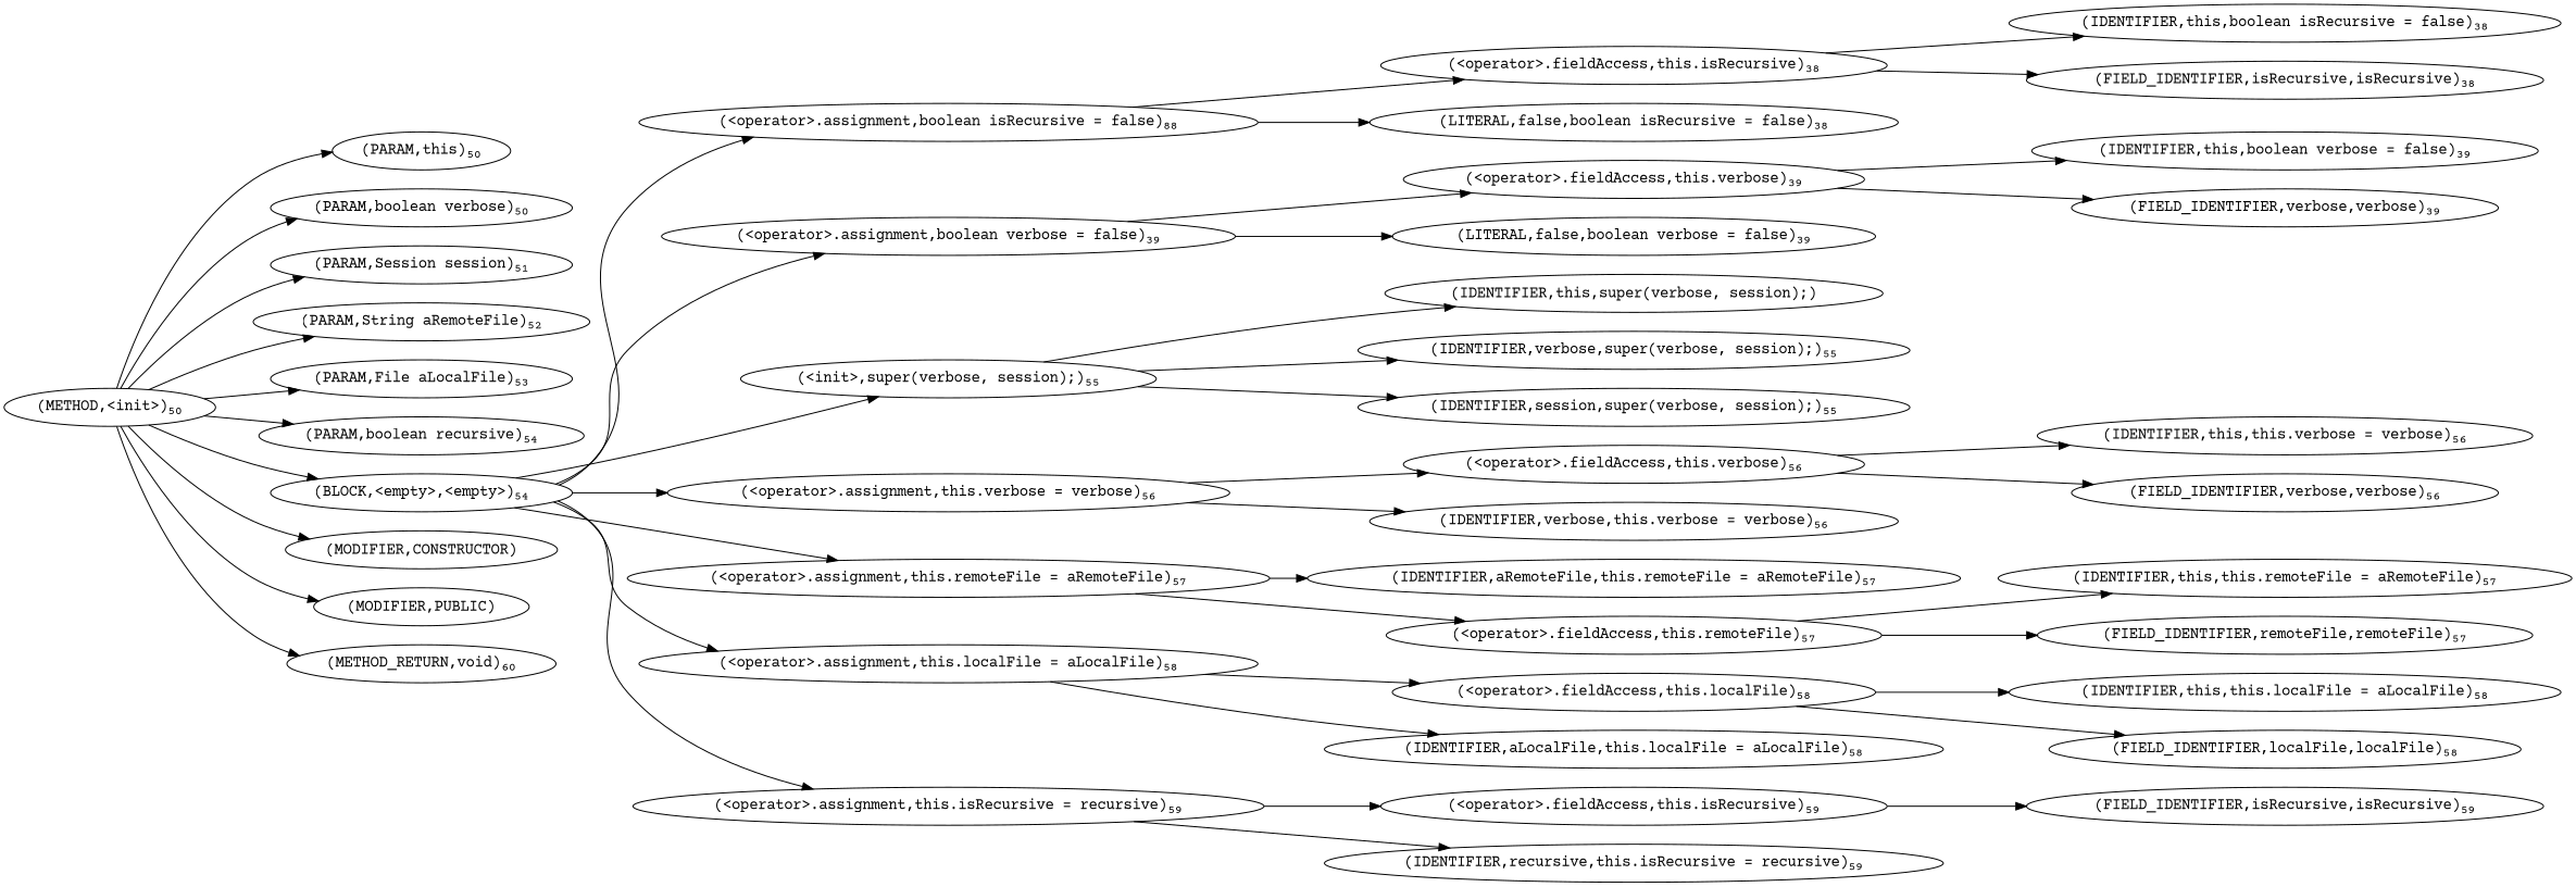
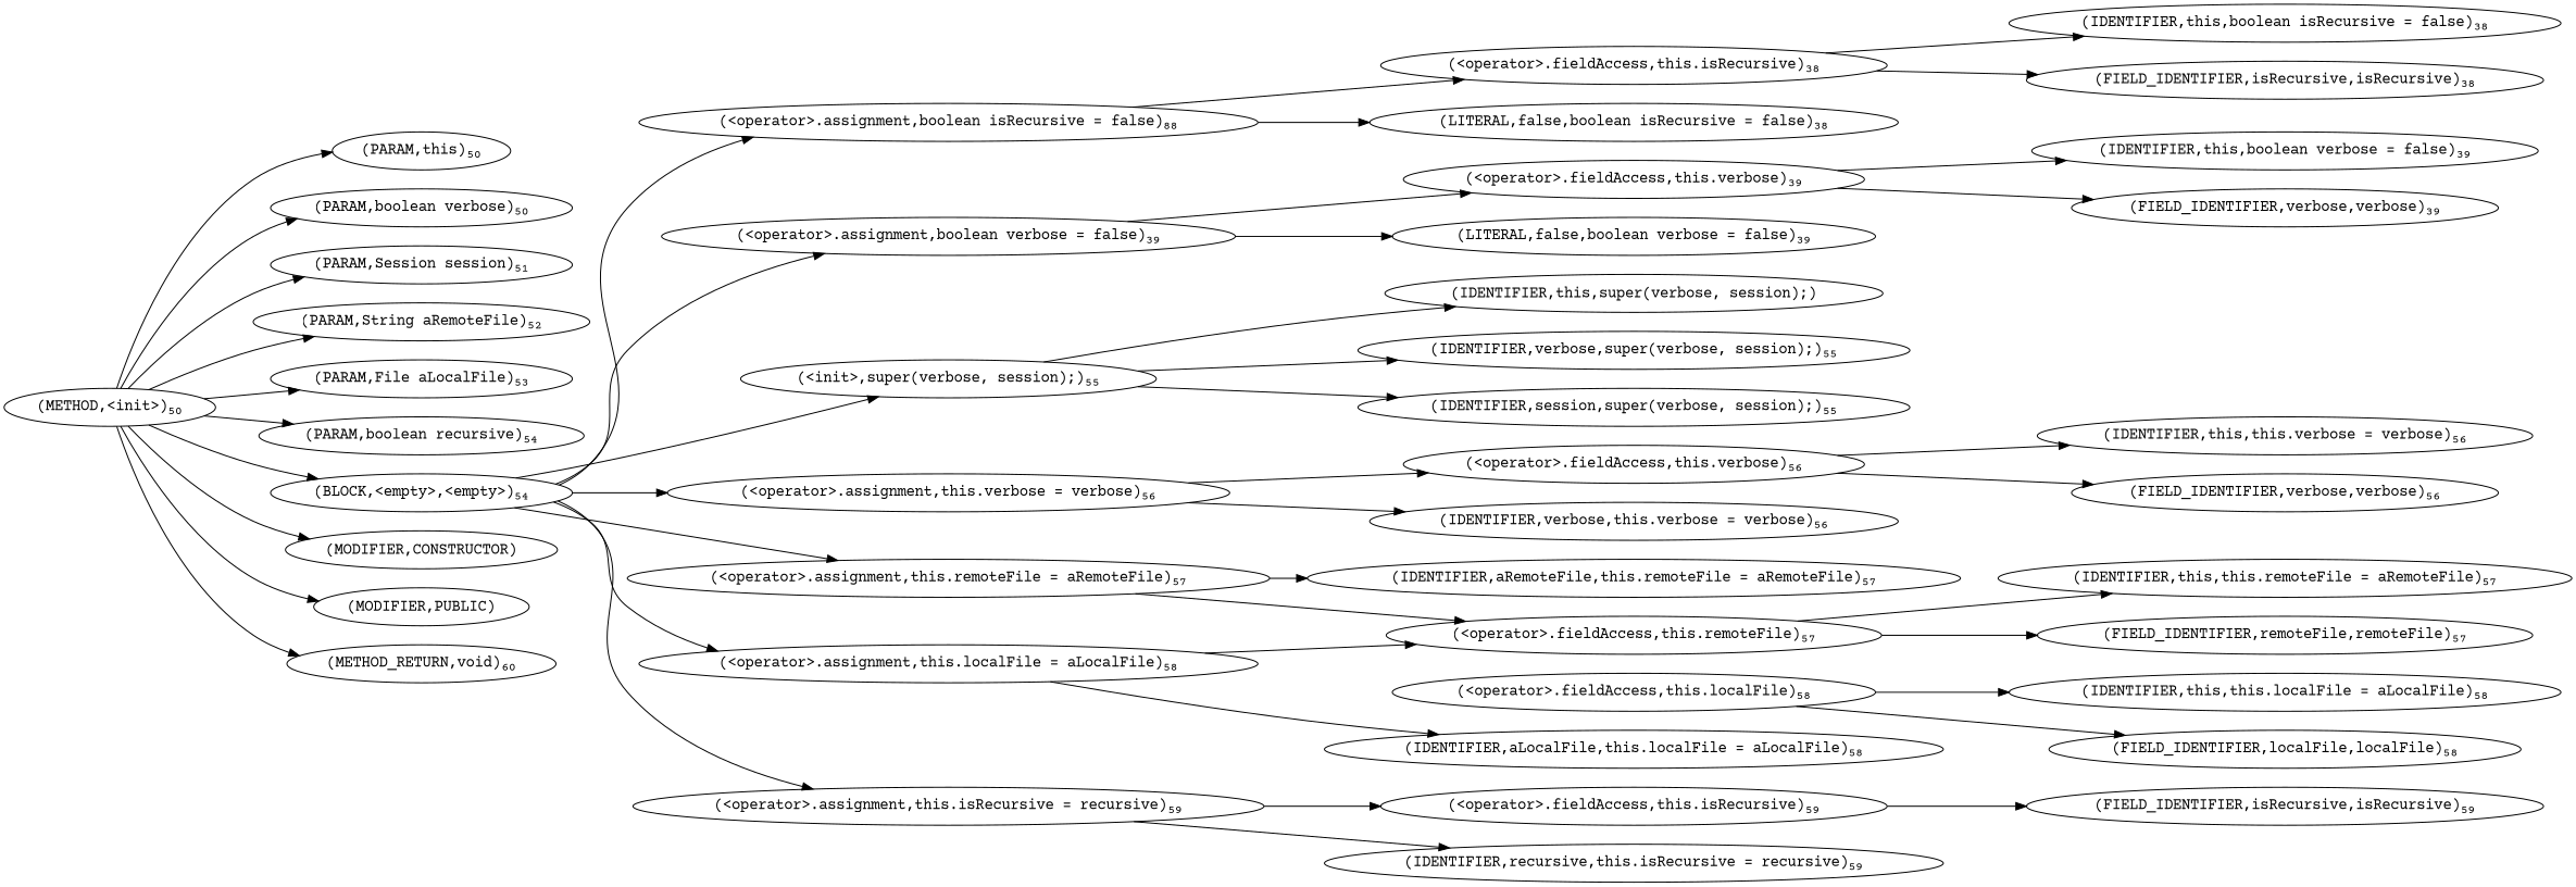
  digraph {
    fontname="Courier Prime"
    rankdir=LR
    node [fontname="Courier Prime"]
    edge [fontname="Courier Prime"]
    n1 [label=<(METHOD,&lt;init&gt;)<SUB>50</SUB>>]
    n2 [label=<(PARAM,this)<SUB>50</SUB>>]
    n3 [label=<(PARAM,boolean verbose)<SUB>50</SUB>>]
    n4 [label=<(PARAM,Session session)<SUB>51</SUB>>]
    n5 [label=<(PARAM,String aRemoteFile)<SUB>52</SUB>>]
    n6 [label=<(PARAM,File aLocalFile)<SUB>53</SUB>>]
    n7 [label=<(PARAM,boolean recursive)<SUB>54</SUB>>]
    n8 [label=<(BLOCK,&lt;empty&gt;,&lt;empty&gt;)<SUB>54</SUB>>]
    n9 [label=<(MODIFIER,CONSTRUCTOR)>]
    n10 [label=<(MODIFIER,PUBLIC)>]
    n11 [label=<(METHOD_RETURN,void)<SUB>60</SUB>>]
    n12 [label=<(&lt;operator&gt;.assignment,boolean isRecursive = false)<SUB>88</SUB>>]
    n13 [label=<(&lt;operator&gt;.assignment,boolean verbose = false)<SUB>39</SUB>>]
    n14 [label=<(&lt;init&gt;,super(verbose, session);)<SUB>55</SUB>>]
    n15 [label=<(&lt;operator&gt;.assignment,this.verbose = verbose)<SUB>56</SUB>>]
    n16 [label=<(&lt;operator&gt;.assignment,this.remoteFile = aRemoteFile)<SUB>57</SUB>>]
    n17 [label=<(&lt;operator&gt;.assignment,this.localFile = aLocalFile)<SUB>58</SUB>>]
    n18 [label=<(&lt;operator&gt;.assignment,this.isRecursive = recursive)<SUB>59</SUB>>]
    n19 [label=<(&lt;operator&gt;.fieldAccess,this.isRecursive)<SUB>38</SUB>>]
    n20 [label=<(LITERAL,false,boolean isRecursive = false)<SUB>38</SUB>>]
    n21 [label=<(&lt;operator&gt;.fieldAccess,this.verbose)<SUB>39</SUB>>]
    n22 [label=<(LITERAL,false,boolean verbose = false)<SUB>39</SUB>>]
    n23 [label=<(IDENTIFIER,this,super(verbose, session);)>]
    n24 [label=<(IDENTIFIER,verbose,super(verbose, session);)<SUB>55</SUB>>]
    n25 [label=<(IDENTIFIER,session,super(verbose, session);)<SUB>55</SUB>>]
    n26 [label=<(&lt;operator&gt;.fieldAccess,this.verbose)<SUB>56</SUB>>]
    n27 [label=<(IDENTIFIER,verbose,this.verbose = verbose)<SUB>56</SUB>>]
    n28 [label=<(&lt;operator&gt;.fieldAccess,this.remoteFile)<SUB>57</SUB>>]
    n29 [label=<(IDENTIFIER,aRemoteFile,this.remoteFile = aRemoteFile)<SUB>57</SUB>>]
    n30 [label=<(&lt;operator&gt;.fieldAccess,this.localFile)<SUB>58</SUB>>]
    n31 [label=<(IDENTIFIER,aLocalFile,this.localFile = aLocalFile)<SUB>58</SUB>>]
    n32 [label=<(&lt;operator&gt;.fieldAccess,this.isRecursive)<SUB>59</SUB>>]
    n33 [label=<(IDENTIFIER,recursive,this.isRecursive = recursive)<SUB>59</SUB>>]
    n34 [label=<(IDENTIFIER,this,boolean isRecursive = false)<SUB>38</SUB>>]
    n35 [label=<(FIELD_IDENTIFIER,isRecursive,isRecursive)<SUB>38</SUB>>]
    n36 [label=<(IDENTIFIER,this,boolean verbose = false)<SUB>39</SUB>>]
    n37 [label=<(FIELD_IDENTIFIER,verbose,verbose)<SUB>39</SUB>>]
    n38 [label=<(IDENTIFIER,this,this.verbose = verbose)<SUB>56</SUB>>]
    n39 [label=<(FIELD_IDENTIFIER,verbose,verbose)<SUB>56</SUB>>]
    n40 [label=<(IDENTIFIER,this,this.remoteFile = aRemoteFile)<SUB>57</SUB>>]
    n41 [label=<(FIELD_IDENTIFIER,remoteFile,remoteFile)<SUB>57</SUB>>]
    n42 [label=<(IDENTIFIER,this,this.localFile = aLocalFile)<SUB>58</SUB>>]
    n43 [label=<(FIELD_IDENTIFIER,localFile,localFile)<SUB>58</SUB>>]
    n44 [label=<(FIELD_IDENTIFIER,isRecursive,isRecursive)<SUB>59</SUB>>]
    n1 -> n2
    n1 -> n3
    n1 -> n4
    n1 -> n5
    n1 -> n6
    n1 -> n7
    n1 -> n8
    n1 -> n9
    n1 -> n10
    n1 -> n11
    n8 -> n12
    n8 -> n13
    n8 -> n14
    n8 -> n15
    n8 -> n16
    n8 -> n17
    n8 -> n18
    n12 -> n19
    n12 -> n20
    n13 -> n21
    n13 -> n22
    n14 -> n23
    n14 -> n24
    n14 -> n25
    n15 -> n26
    n15 -> n27
    n16 -> n28
    n16 -> n29
-   n17 -> n30
+   n17 -> n28
    n17 -> n31
    n18 -> n32
    n18 -> n33
    n19 -> n34
    n19 -> n35
    n21 -> n36
    n21 -> n37
    n26 -> n38
    n26 -> n39
    n28 -> n40
    n28 -> n41
    n30 -> n42
    n30 -> n43
    n32 -> n44
  }
